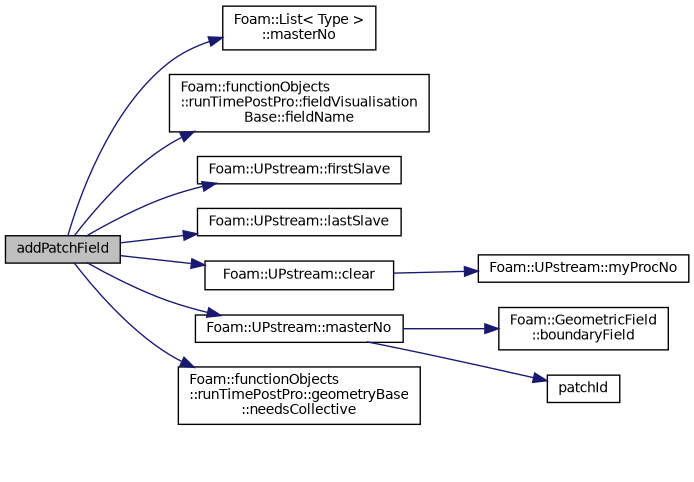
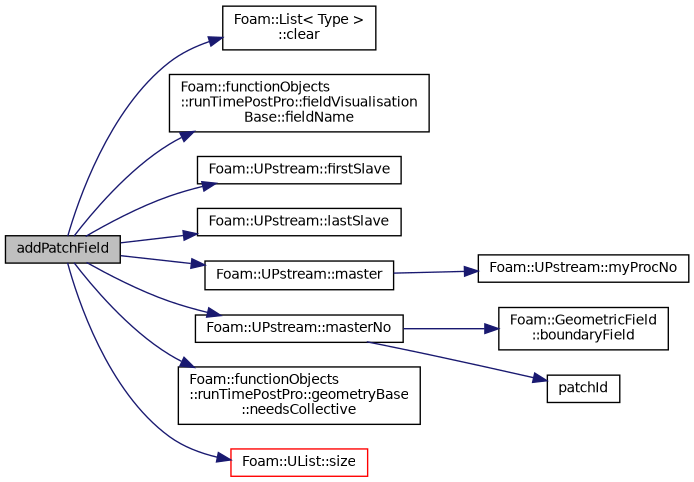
  digraph {
    rankdir=LR
    node [color=black fontname=Helvetica fontsize=10 shape=record]
    edge [color=midnightblue fontname=Helvetica fontsize=10 labelfontname=Helvetica labelfontsize=10 style=solid]
    n1 [fillcolor=grey75 fontcolor=black height=0.2 label=addPatchField style=filled width=0.4]
-   n2 [height=0.2 label="Foam::List\< Type \>\l::masterNo" width=0.4]
+   n2 [height=0.2 label="Foam::List\< Type \>\l::clear" width=0.4]
    n3 [height=0.2 label="Foam::functionObjects\l::runTimePostPro::fieldVisualisation\lBase::fieldName" width=0.4]
    n4 [height=0.2 label="Foam::UPstream::firstSlave" width=0.4]
    n5 [height=0.2 label="Foam::UPstream::lastSlave" width=0.4]
-   n6 [height=0.2 label="Foam::UPstream::clear" width=0.4]
+   n6 [height=0.2 label="Foam::UPstream::master" width=0.4]
    n7 [height=0.2 label="Foam::UPstream::masterNo" width=0.4]
    n8 [height=0.2 label="Foam::functionObjects\l::runTimePostPro::geometryBase\l::needsCollective" width=0.4]
+   n9 [color=red height=0.2 label="Foam::UList::size" width=0.4]
    n10 [height=0.2 label="Foam::GeometricField\l::boundaryField" width=0.4]
    n11 [height=0.2 label="Foam::UPstream::myProcNo" width=0.4]
    n12 [height=0.2 label=patchId width=0.4]
    n1 -> n2
    n1 -> n3
    n1 -> n4
    n1 -> n5
    n1 -> n6
    n1 -> n7
    n1 -> n8
+   n1 -> n9
    n6 -> n11
    n7 -> n10
    n7 -> n12
  }
